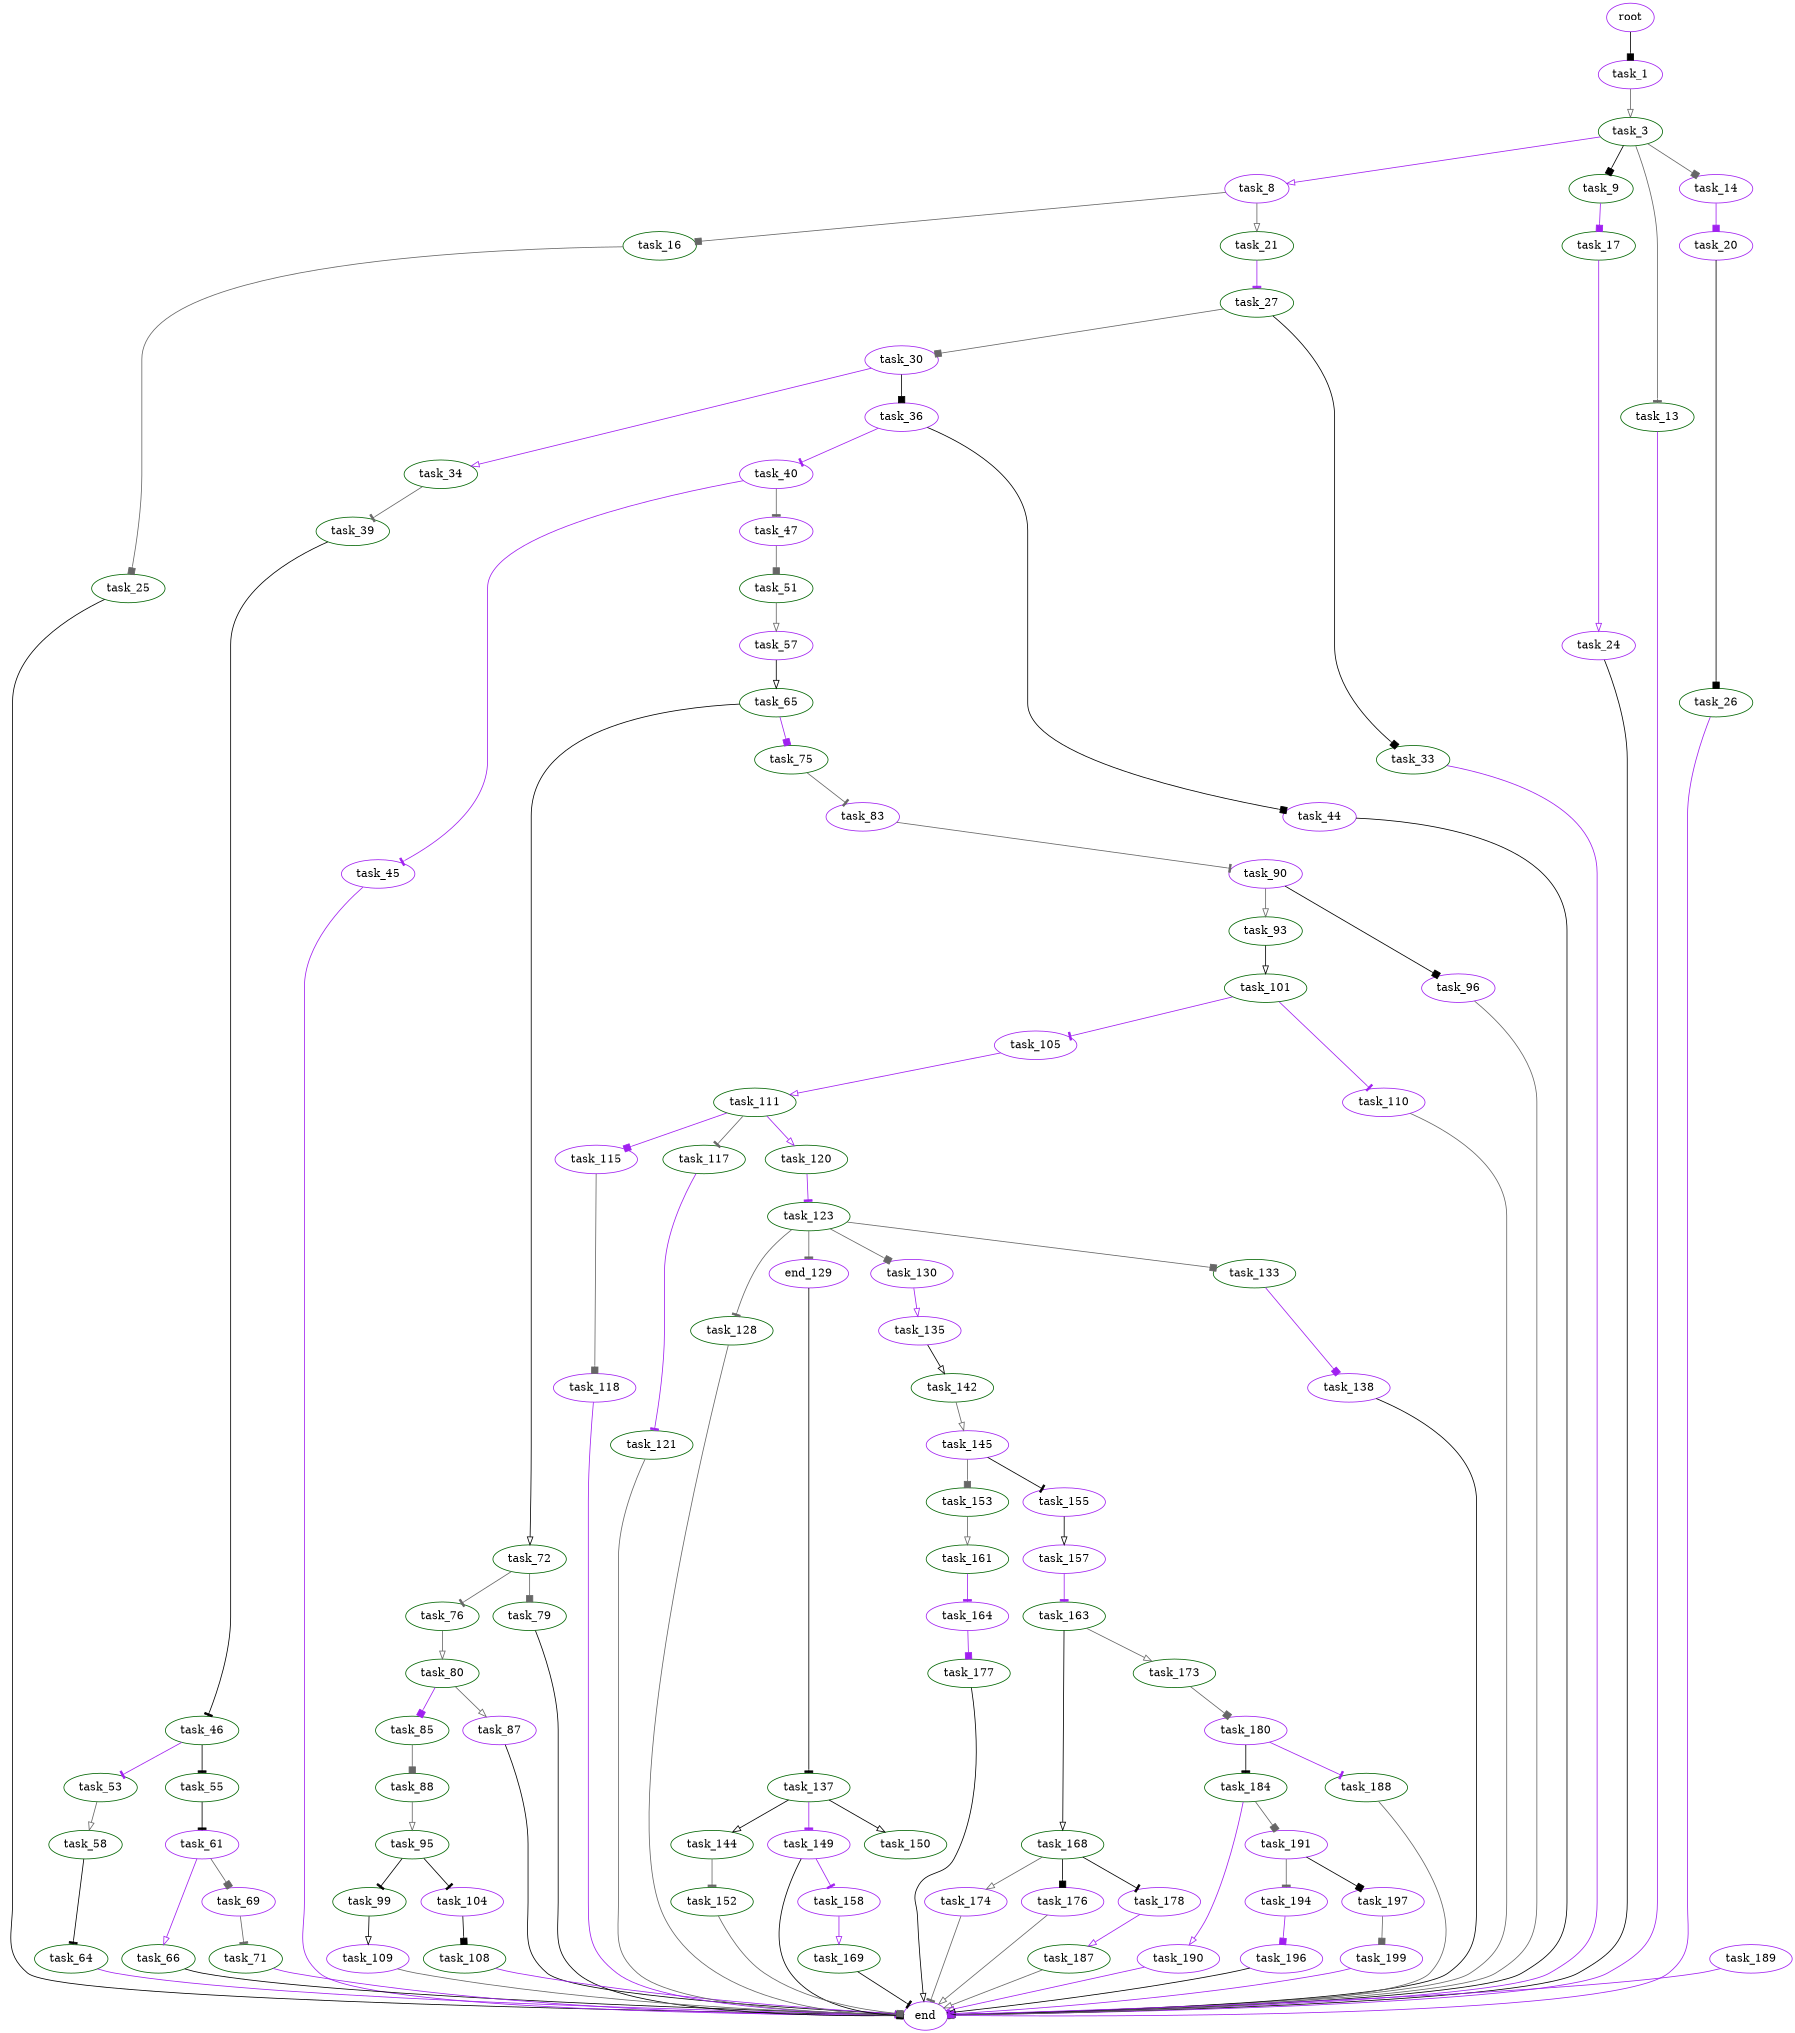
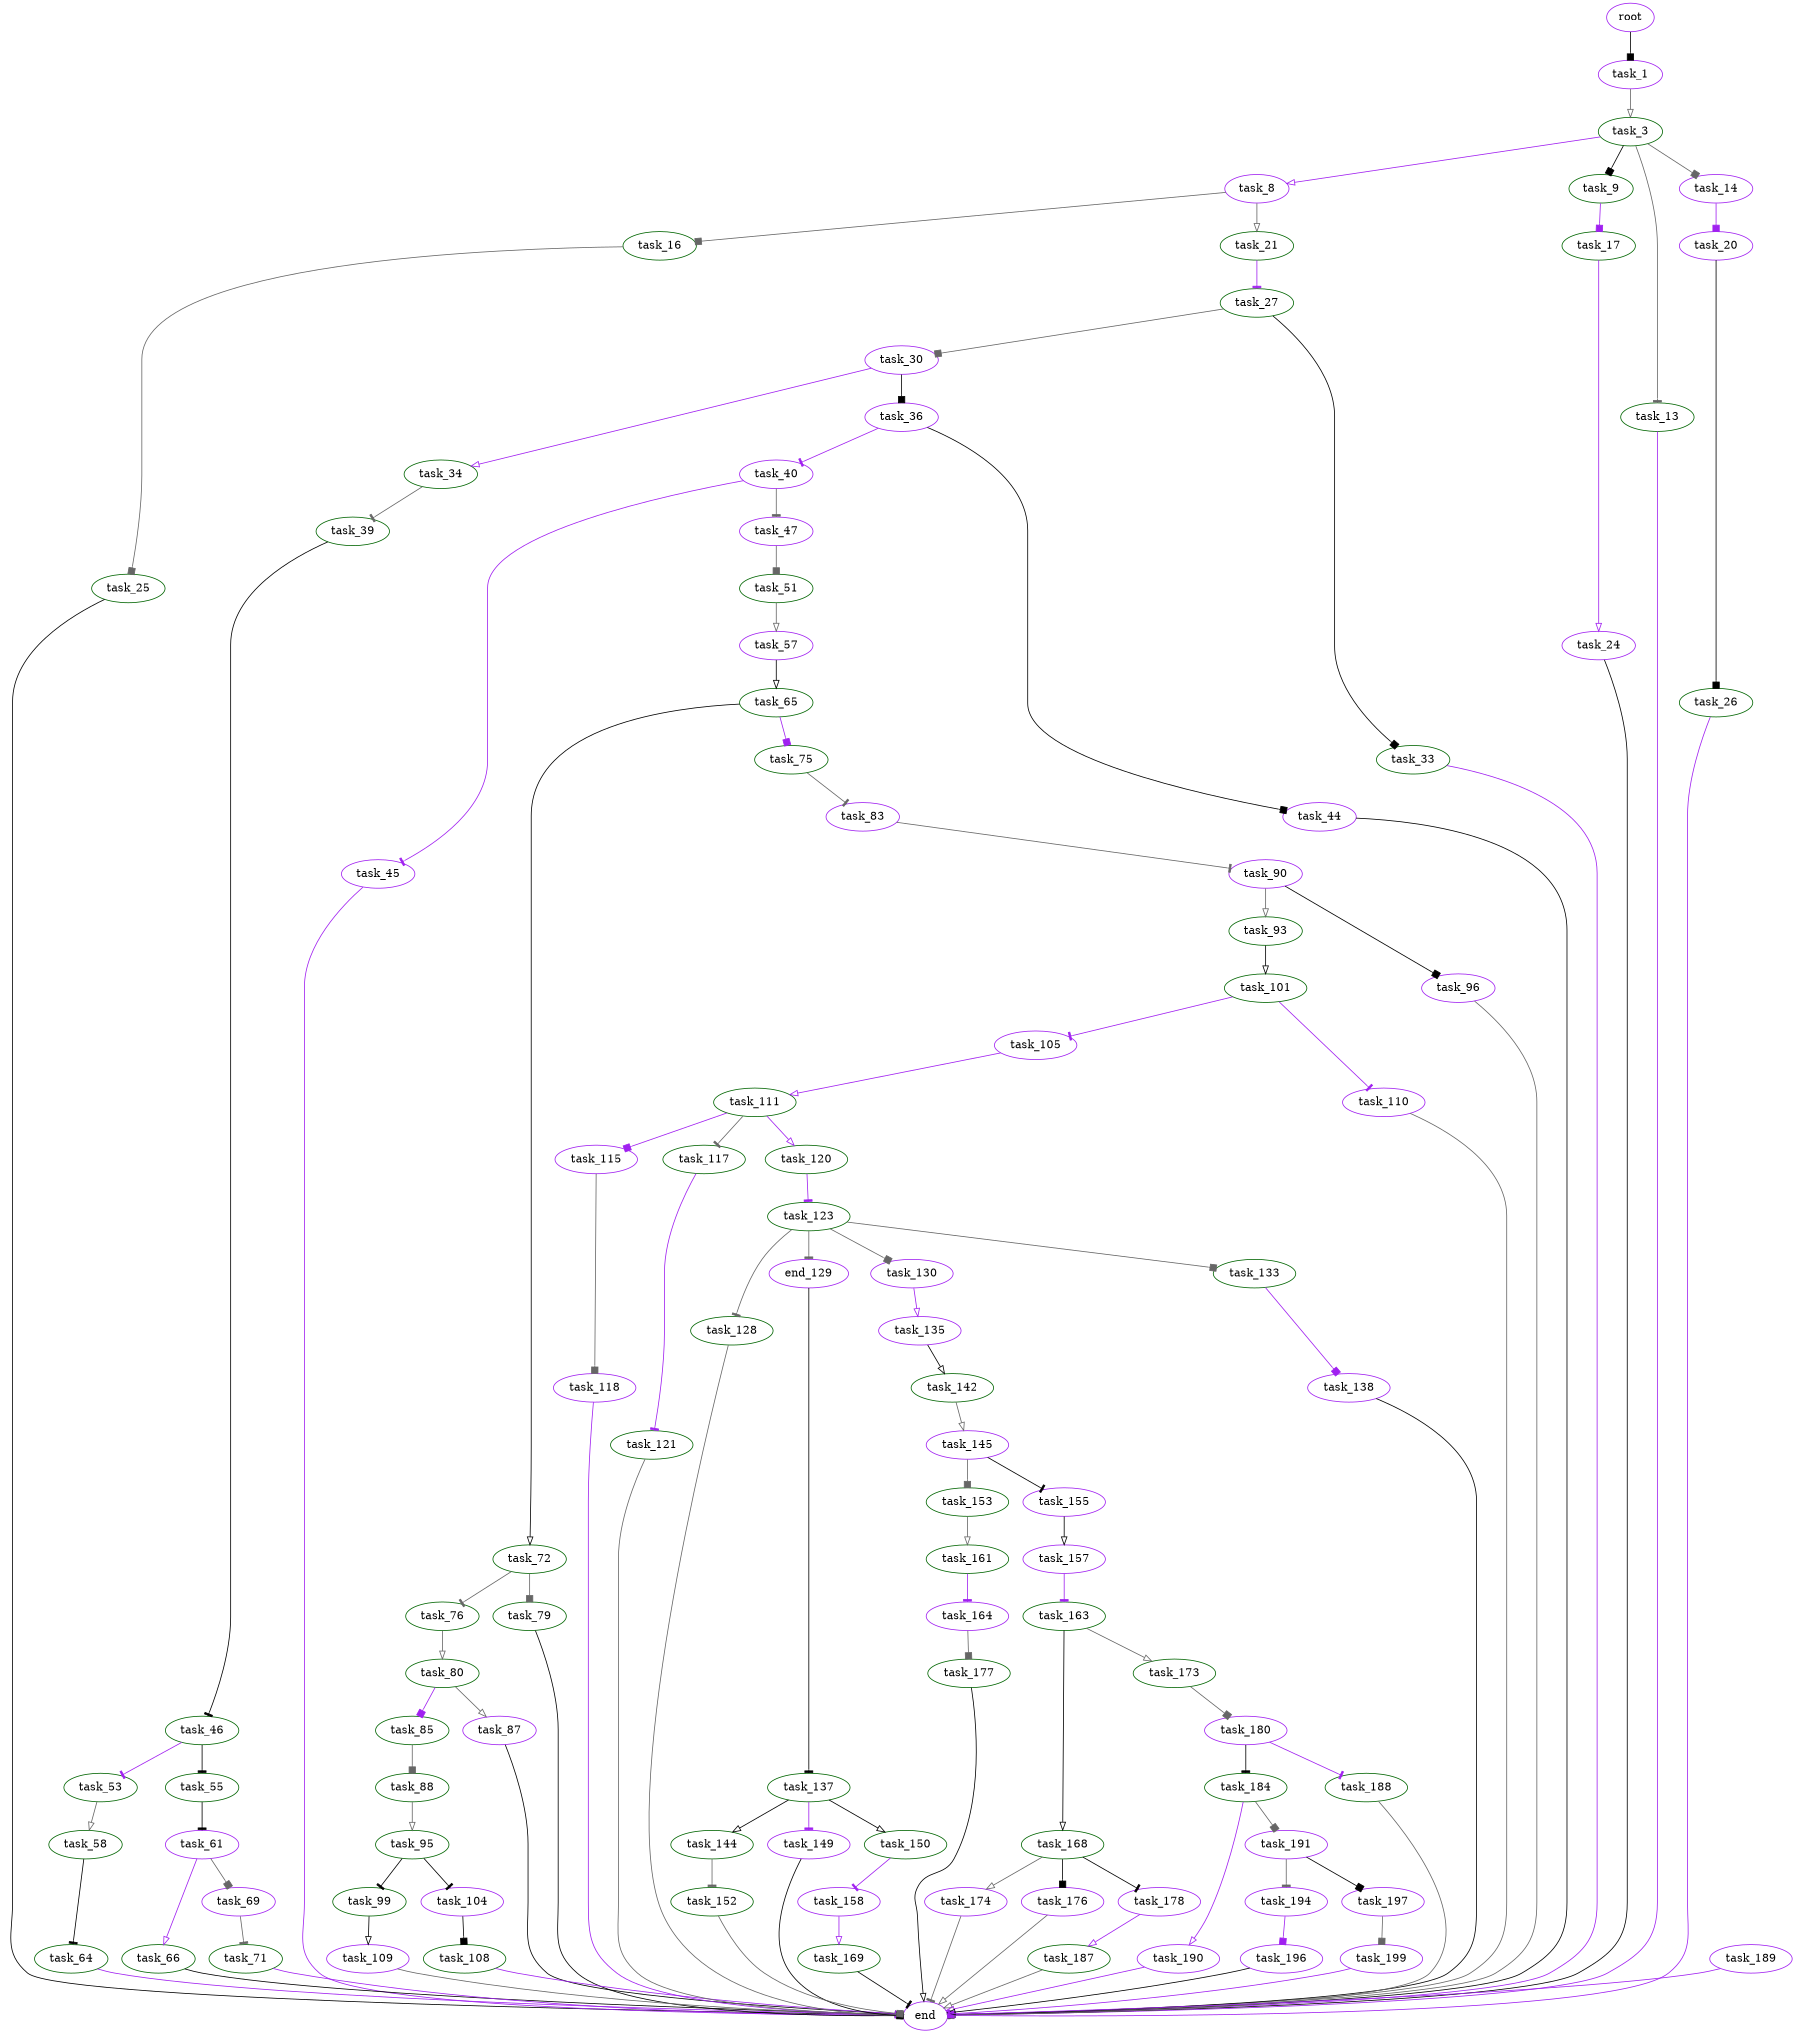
  digraph {
    node [color=darkgreen]
    edge [arrowhead=box color=gray40]
    root [color=purple]
    task_1 [color=purple]
    task_3
    task_8 [color=purple]
    task_9
    task_13
    task_14 [color=purple]
    task_16
    task_21
    task_17
    end [color=purple]
    task_20 [color=purple]
    task_25
    task_27
    task_24 [color=purple]
    task_26
    task_30 [color=purple]
    task_33
    task_34
    task_36 [color=purple]
    task_39
    task_40 [color=purple]
    task_44 [color=purple]
    task_46
    task_45 [color=purple]
    task_47 [color=purple]
    task_53
    task_55
    task_51
    task_58
    task_61 [color=purple]
    task_57 [color=purple]
    task_65
    task_64
    task_66
    task_69 [color=purple]
    task_72
    task_75
    task_71
    task_76
    task_79
    task_83 [color=purple]
    task_80
    task_90 [color=purple]
    task_85
    task_87 [color=purple]
    task_88
    task_93
    task_96 [color=purple]
    task_95
    task_99
    task_104 [color=purple]
    task_101
    task_105 [color=purple]
    task_110 [color=purple]
    task_109 [color=purple]
    task_108
    task_111
    task_115 [color=purple]
    task_117
    task_120
    task_118 [color=purple]
    task_121
    task_123
    task_128
    n66 [color=purple label=end_129]
    task_130 [color=purple]
    task_133
    task_137
    task_135 [color=purple]
    task_138 [color=purple]
    task_144
    task_149 [color=purple]
    task_150
    task_142
    task_145 [color=purple]
    task_152
    task_158 [color=purple]
    task_153
    task_155 [color=purple]
    task_161
    task_157 [color=purple]
    task_169
    task_164 [color=purple]
    task_163
    task_168
    task_173
    task_177
    task_174 [color=purple]
    task_176 [color=purple]
    task_178 [color=purple]
    task_180 [color=purple]
    task_187
    task_184
    task_188
    task_190 [color=purple]
    task_191 [color=purple]
    task_189 [color=purple]
    task_194 [color=purple]
    task_197 [color=purple]
    task_196 [color=purple]
    task_199 [color=purple]
    root -> task_1 [color=black]
    task_1 -> task_3 [arrowhead=onormal]
    task_3 -> task_8 [arrowhead=onormal color=purple]
    task_3 -> task_9 [color=black]
    task_3 -> task_13 [arrowhead=tee]
    task_3 -> task_14
    task_8 -> task_16
    task_8 -> task_21 [arrowhead=onormal]
    task_9 -> task_17 [color=purple]
    task_13 -> end [color=purple]
    task_14 -> task_20 [color=purple]
    task_16 -> task_25
    task_21 -> task_27 [arrowhead=tee color=purple]
    task_17 -> task_24 [arrowhead=onormal color=purple]
    task_20 -> task_26 [color=black]
    task_25 -> end [arrowhead=onormal color=black]
    task_27 -> task_30
    task_27 -> task_33 [color=black]
    task_24 -> end [arrowhead=onormal color=black]
    task_26 -> end [color=purple]
    task_30 -> task_34 [arrowhead=onormal color=purple]
    task_30 -> task_36 [color=black]
    task_33 -> end [arrowhead=onormal color=purple]
    task_34 -> task_39 [arrowhead=tee]
    task_36 -> task_40 [arrowhead=tee color=purple]
    task_36 -> task_44 [color=black]
    task_39 -> task_46 [arrowhead=tee color=black]
    task_40 -> task_45 [arrowhead=tee color=purple]
    task_40 -> task_47 [arrowhead=tee]
    task_44 -> end [arrowhead=tee color=black]
    task_46 -> task_53 [arrowhead=tee color=purple]
    task_46 -> task_55 [arrowhead=tee color=black]
    task_45 -> end [color=purple]
    task_47 -> task_51
    task_53 -> task_58 [arrowhead=onormal]
    task_55 -> task_61 [arrowhead=tee color=black]
    task_51 -> task_57 [arrowhead=onormal]
    task_58 -> task_64 [arrowhead=tee color=black]
    task_61 -> task_66 [arrowhead=onormal color=purple]
    task_61 -> task_69
    task_57 -> task_65 [arrowhead=onormal color=black]
    task_65 -> task_72 [arrowhead=onormal color=black]
    task_65 -> task_75 [color=purple]
    task_64 -> end [arrowhead=tee color=purple]
    task_66 -> end [color=black]
    task_69 -> task_71 [arrowhead=tee]
    task_72 -> task_76 [arrowhead=tee]
    task_72 -> task_79
    task_75 -> task_83 [arrowhead=tee]
    task_71 -> end [arrowhead=onormal color=purple]
    task_76 -> task_80 [arrowhead=onormal]
    task_79 -> end [color=black]
    task_83 -> task_90 [arrowhead=tee]
    task_80 -> task_85 [color=purple]
    task_80 -> task_87 [arrowhead=onormal]
    task_90 -> task_93 [arrowhead=onormal]
    task_90 -> task_96 [color=black]
    task_85 -> task_88
    task_87 -> end [arrowhead=onormal color=black]
    task_88 -> task_95 [arrowhead=onormal]
    task_93 -> task_101 [arrowhead=onormal color=black]
    task_96 -> end
    task_95 -> task_99 [arrowhead=tee color=black]
    task_95 -> task_104 [arrowhead=tee color=black]
    task_99 -> task_109 [arrowhead=onormal color=black]
    task_104 -> task_108 [color=black]
    task_101 -> task_105 [arrowhead=tee color=purple]
    task_101 -> task_110 [arrowhead=tee color=purple]
    task_105 -> task_111 [arrowhead=onormal color=purple]
    task_110 -> end
    task_109 -> end [arrowhead=onormal]
    task_108 -> end [arrowhead=onormal color=purple]
    task_111 -> task_115 [color=purple]
    task_111 -> task_117 [arrowhead=tee]
    task_111 -> task_120 [arrowhead=onormal color=purple]
    task_115 -> task_118
    task_117 -> task_121 [arrowhead=tee color=purple]
    task_120 -> task_123 [arrowhead=tee color=purple]
    task_118 -> end [arrowhead=onormal color=purple]
    task_121 -> end [arrowhead=tee]
    task_123 -> task_128 [arrowhead=tee]
    task_123 -> n66 [arrowhead=tee]
    task_123 -> task_130
    task_123 -> task_133
    task_128 -> end
    n66 -> task_137 [arrowhead=tee color=black]
    task_130 -> task_135 [arrowhead=onormal color=purple]
    task_133 -> task_138 [color=purple]
    task_137 -> task_144 [arrowhead=onormal color=black]
    task_137 -> task_149 [arrowhead=tee color=purple]
    task_137 -> task_150 [arrowhead=onormal color=black]
    task_135 -> task_142 [arrowhead=onormal color=black]
    task_138 -> end [arrowhead=tee color=black]
    task_144 -> task_152 [arrowhead=tee]
    task_149 -> end [color=black]
-   task_149 -> task_158 [arrowhead=tee color=purple]
+   task_150 -> task_158 [arrowhead=tee color=purple]
    task_142 -> task_145 [arrowhead=onormal]
    task_145 -> task_153
    task_145 -> task_155 [arrowhead=tee color=black]
    task_152 -> end
    task_158 -> task_169 [arrowhead=onormal color=purple]
    task_153 -> task_161 [arrowhead=onormal]
    task_155 -> task_157 [arrowhead=onormal color=black]
    task_161 -> task_164 [arrowhead=tee color=purple]
    task_157 -> task_163 [arrowhead=tee color=purple]
    task_169 -> end [arrowhead=tee color=black]
-   task_164 -> task_177 [color=purple]
+   task_164 -> task_177
    task_163 -> task_168 [arrowhead=onormal color=black]
    task_163 -> task_173 [arrowhead=onormal]
    task_168 -> task_174 [arrowhead=onormal]
    task_168 -> task_176 [color=black]
    task_168 -> task_178 [arrowhead=tee color=black]
    task_173 -> task_180
    task_177 -> end [arrowhead=onormal color=black]
    task_174 -> end [arrowhead=tee]
    task_176 -> end [arrowhead=onormal]
    task_178 -> task_187 [arrowhead=onormal color=purple]
    task_180 -> task_184 [arrowhead=tee color=black]
    task_180 -> task_188 [arrowhead=tee color=purple]
    task_187 -> end [arrowhead=onormal]
    task_184 -> task_190 [arrowhead=onormal color=purple]
    task_184 -> task_191
    task_188 -> end
    task_190 -> end [arrowhead=onormal color=purple]
    task_191 -> task_194 [arrowhead=tee]
    task_191 -> task_197 [color=black]
    task_189 -> end [color=purple]
    task_194 -> task_196 [color=purple]
    task_197 -> task_199
    task_196 -> end [arrowhead=onormal color=black]
    task_199 -> end [arrowhead=tee color=purple]
  }
